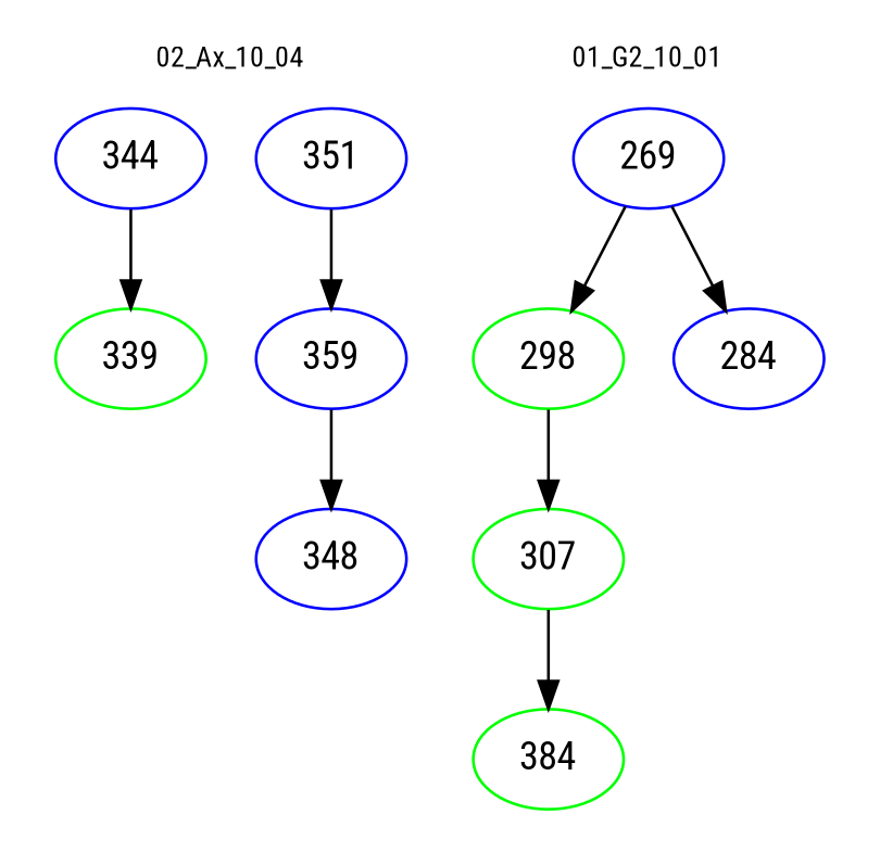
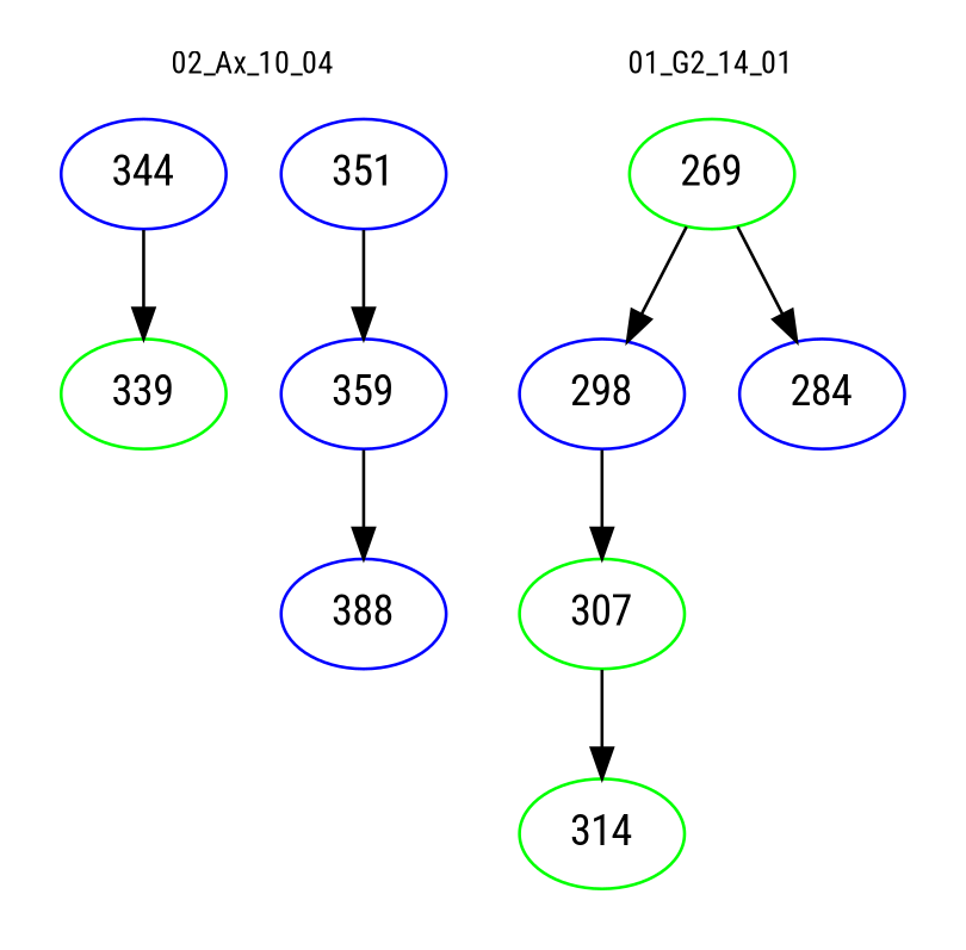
  digraph {
    fontname="Roboto Condensed"
    node [color=blue fontname="Roboto Condensed"]
    edge [color=black fontname="Roboto Condensed"]
    n1 [label=351]
    n2 [label=344]
    n3 [label=359]
    n4 [color=green label=339]
-   n5 [label=348]
-   n6 [color=green label=298]
-   n7 [label=269]
+   n5 [label=388]
+   n6 [label=298]
+   n7 [color=green label=269]
    n8 [color=green label=307]
    n9 [label=284]
-   n10 [color=green label=384]
+   n10 [color=green label=314]
    subgraph cluster_1 {
      color=white
      fontsize=10
      label="02_Ax_10_04"
      n1
      n2
      n3
      n4
      n5
    }
    subgraph cluster_2 {
      color=white
      fontsize=10
-     label="01_G2_10_01"
+     label="01_G2_14_01"
      n6
      n7
      n8
      n9
      n10
    }
    n1 -> n3
    n2 -> n4
    n3 -> n5
    n6 -> n8
    n7 -> n6
    n7 -> n9
    n8 -> n10
  }
